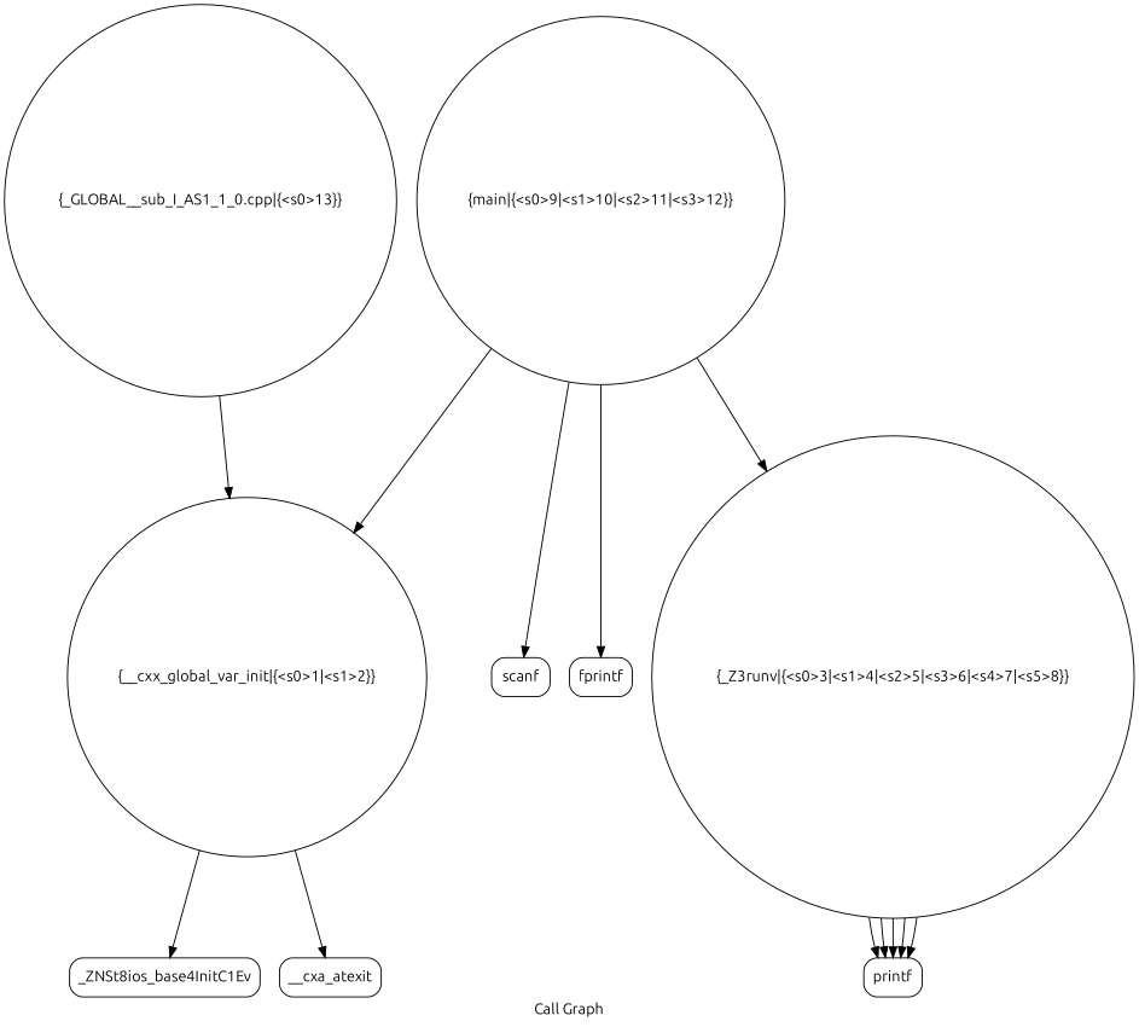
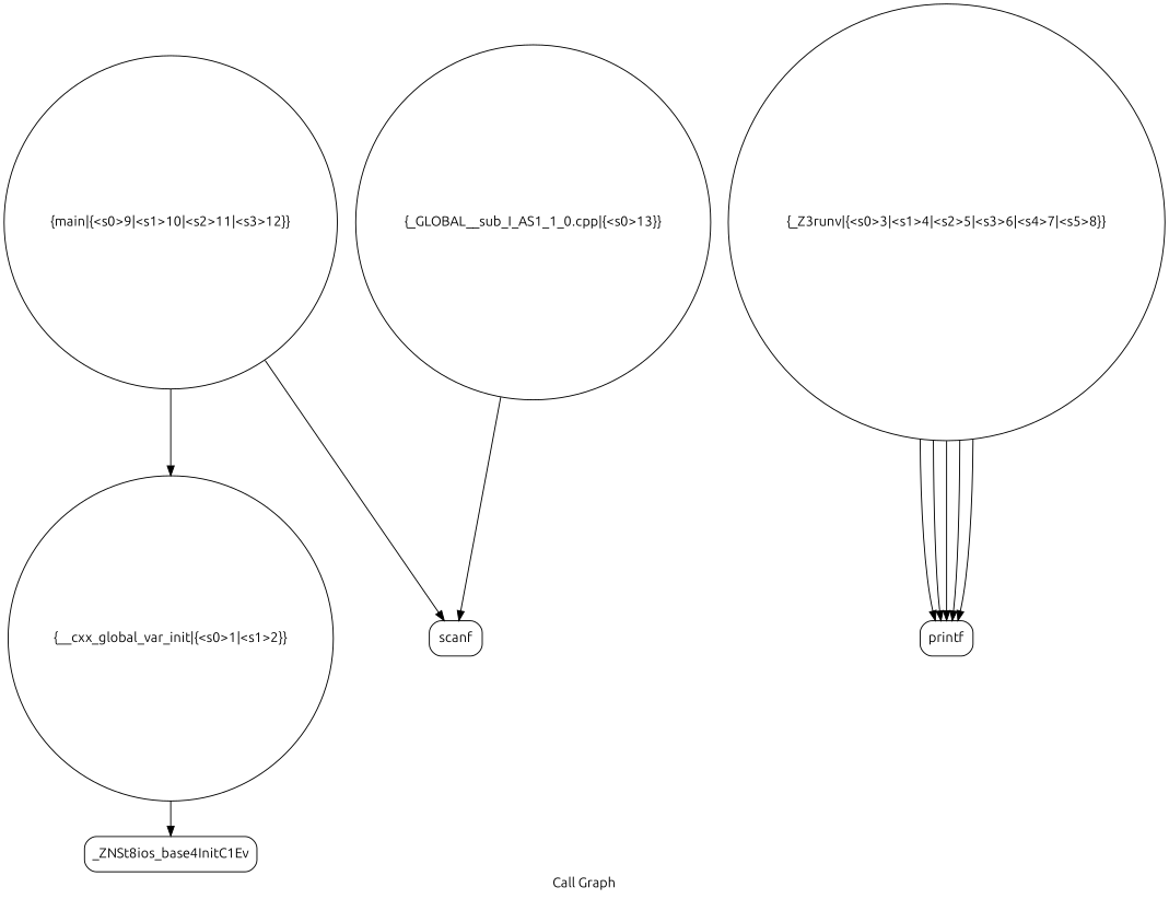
  digraph {
    fontname=Ubuntu
    label="Call Graph"
    node [fontname=Ubuntu shape=Mrecord]
    edge [color=black fontname=Ubuntu tailport=s0]
    n1 [label="{__cxx_global_var_init|{<s0>1|<s1>2}}" shape=circle]
    n2 [label="{_ZNSt8ios_base4InitC1Ev}"]
-   n3 [label="{__cxa_atexit}"]
    n4 [label="{main|{<s0>9|<s1>10|<s2>11|<s3>12}}" shape=circle]
    n5 [label="{scanf}"]
-   n6 [label="{fprintf}"]
    n7 [label="{_Z3runv|{<s0>3|<s1>4|<s2>5|<s3>6|<s4>7|<s5>8}}" shape=circle]
    n8 [label="{printf}"]
    n9 [label="{_GLOBAL__sub_I_AS1_1_0.cpp|{<s0>13}}" shape=circle]
    n1 -> n2
-   n1 -> n3 [tailport=s1]
    n4 -> n1 [tailport=s2]
    n4 -> n5
-   n4 -> n6 [tailport=s1]
-   n4 -> n7 [tailport=s3]
    n7 -> n8 [tailport=s1]
    n7 -> n8 [tailport=s2]
    n7 -> n8 [tailport=s3]
    n7 -> n8 [tailport=s4]
    n7 -> n8 [tailport=s5]
-   n9 -> n1
+   n9 -> n5
  }
